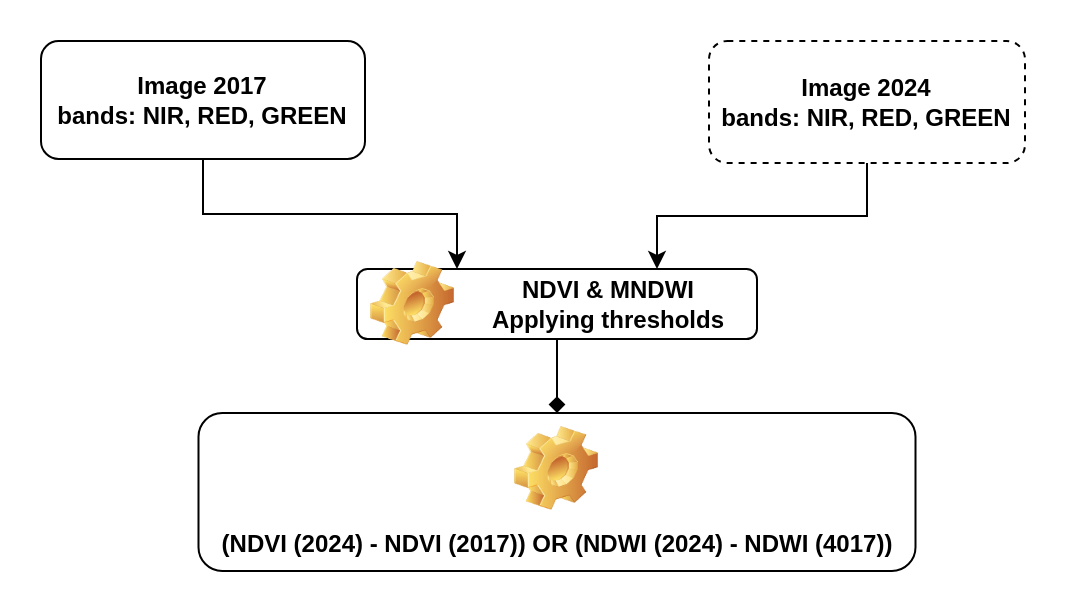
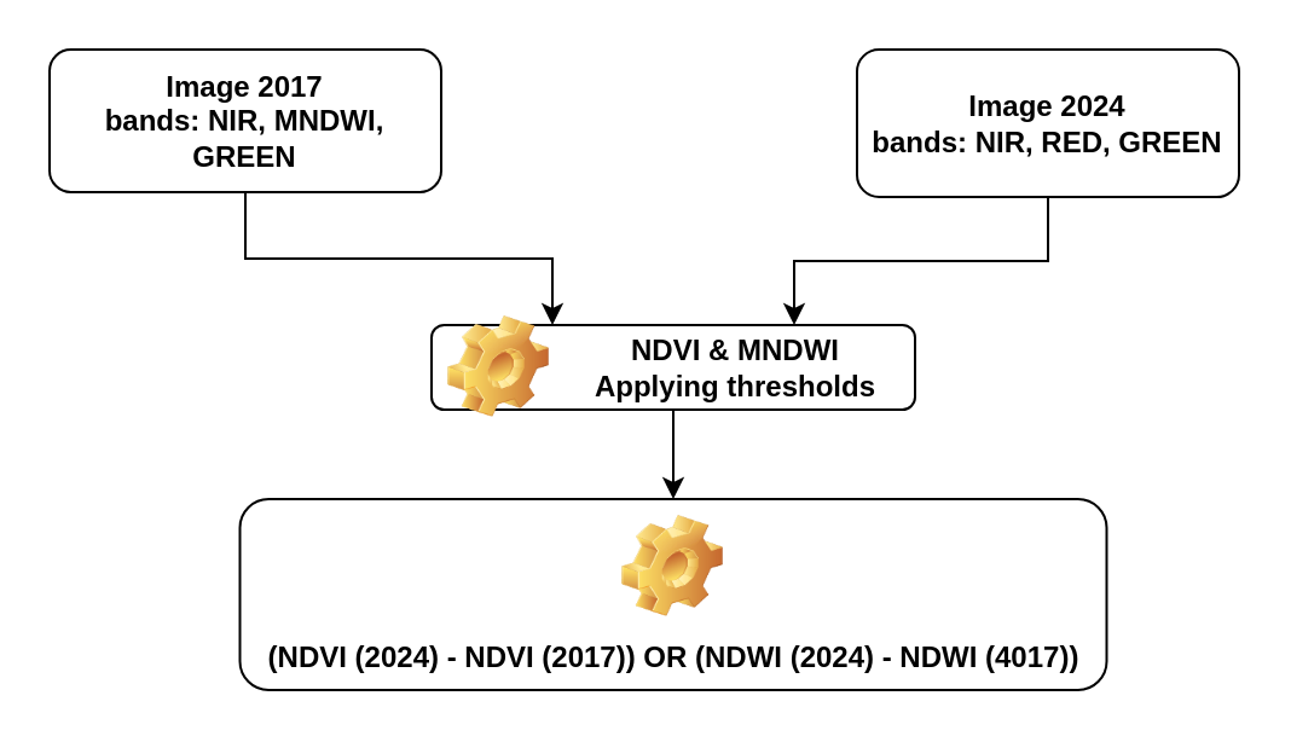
  <mxCell id="0" />
  <mxCell id="1" parent="0" />
  <mxCell id="2" style="edgeStyle=orthogonalEdgeStyle;rounded=0;orthogonalLoop=1;jettySize=auto;html=1;entryX=0.25;entryY=0;entryDx=0;entryDy=0;" edge="1" parent="1" source="3" target="7"><mxGeometry relative="1" as="geometry" /></mxCell>
- <mxCell id="3" value="&lt;b&gt;Image 2017&lt;br&gt;bands: NIR, RED, GREEN&lt;/b&gt;" style="rounded=1;whiteSpace=wrap;html=1;" vertex="1" parent="1"><mxGeometry x="20" y="20" width="162" height="59" as="geometry" /></mxCell>
+ <mxCell id="3" value="&lt;b&gt;Image 2017&lt;br&gt;bands: NIR, MNDWI, GREEN&lt;/b&gt;" style="rounded=1;whiteSpace=wrap;html=1;" vertex="1" parent="1"><mxGeometry x="20" y="20" width="162" height="59" as="geometry" /></mxCell>
  <mxCell id="4" style="edgeStyle=orthogonalEdgeStyle;rounded=0;orthogonalLoop=1;jettySize=auto;html=1;entryX=0.75;entryY=0;entryDx=0;entryDy=0;" edge="1" parent="1" source="5" target="7"><mxGeometry relative="1" as="geometry" /></mxCell>
- <mxCell id="5" value="&lt;b&gt;Image 2024&lt;br&gt;bands: NIR, RED, GREEN&lt;/b&gt;" style="rounded=1;whiteSpace=wrap;html=1;dashed=1;" vertex="1" parent="1"><mxGeometry x="354" y="20" width="158" height="61" as="geometry" /></mxCell>
- <mxCell id="6" style="edgeStyle=orthogonalEdgeStyle;rounded=0;orthogonalLoop=1;jettySize=auto;html=1;entryX=0.5;entryY=0;entryDx=0;entryDy=0;endArrow=diamond;" edge="1" parent="1" source="7" target="8"><mxGeometry relative="1" as="geometry" /></mxCell>
+ <mxCell id="5" value="&lt;b&gt;Image 2024&lt;br&gt;bands: NIR, RED, GREEN&lt;/b&gt;" style="rounded=1;whiteSpace=wrap;html=1;" vertex="1" parent="1"><mxGeometry x="354" y="20" width="158" height="61" as="geometry" /></mxCell>
+ <mxCell id="6" style="edgeStyle=orthogonalEdgeStyle;rounded=0;orthogonalLoop=1;jettySize=auto;html=1;entryX=0.5;entryY=0;entryDx=0;entryDy=0;" edge="1" parent="1" source="7" target="8"><mxGeometry relative="1" as="geometry" /></mxCell>
  <mxCell id="7" value="NDVI &amp;amp; MNDWI&lt;br&gt;&lt;span style=&quot;background-color: initial;&quot;&gt;Applying&amp;nbsp;thresholds&lt;/span&gt;" style="label;whiteSpace=wrap;html=1;image=img/clipart/Gear_128x128.png;align=center;" vertex="1" parent="1"><mxGeometry x="178" y="134" width="200" height="35" as="geometry" /></mxCell>
  <mxCell id="8" value="(NDVI (2024) - NDVI (2017)) OR (NDWI (2024) - NDWI (4017))" style="label;whiteSpace=wrap;html=1;align=center;verticalAlign=bottom;spacingLeft=0;spacingBottom=4;imageAlign=center;imageVerticalAlign=top;image=img/clipart/Gear_128x128.png" vertex="1" parent="1"><mxGeometry x="98.75" y="206" width="358.5" height="79" as="geometry" /></mxCell>
